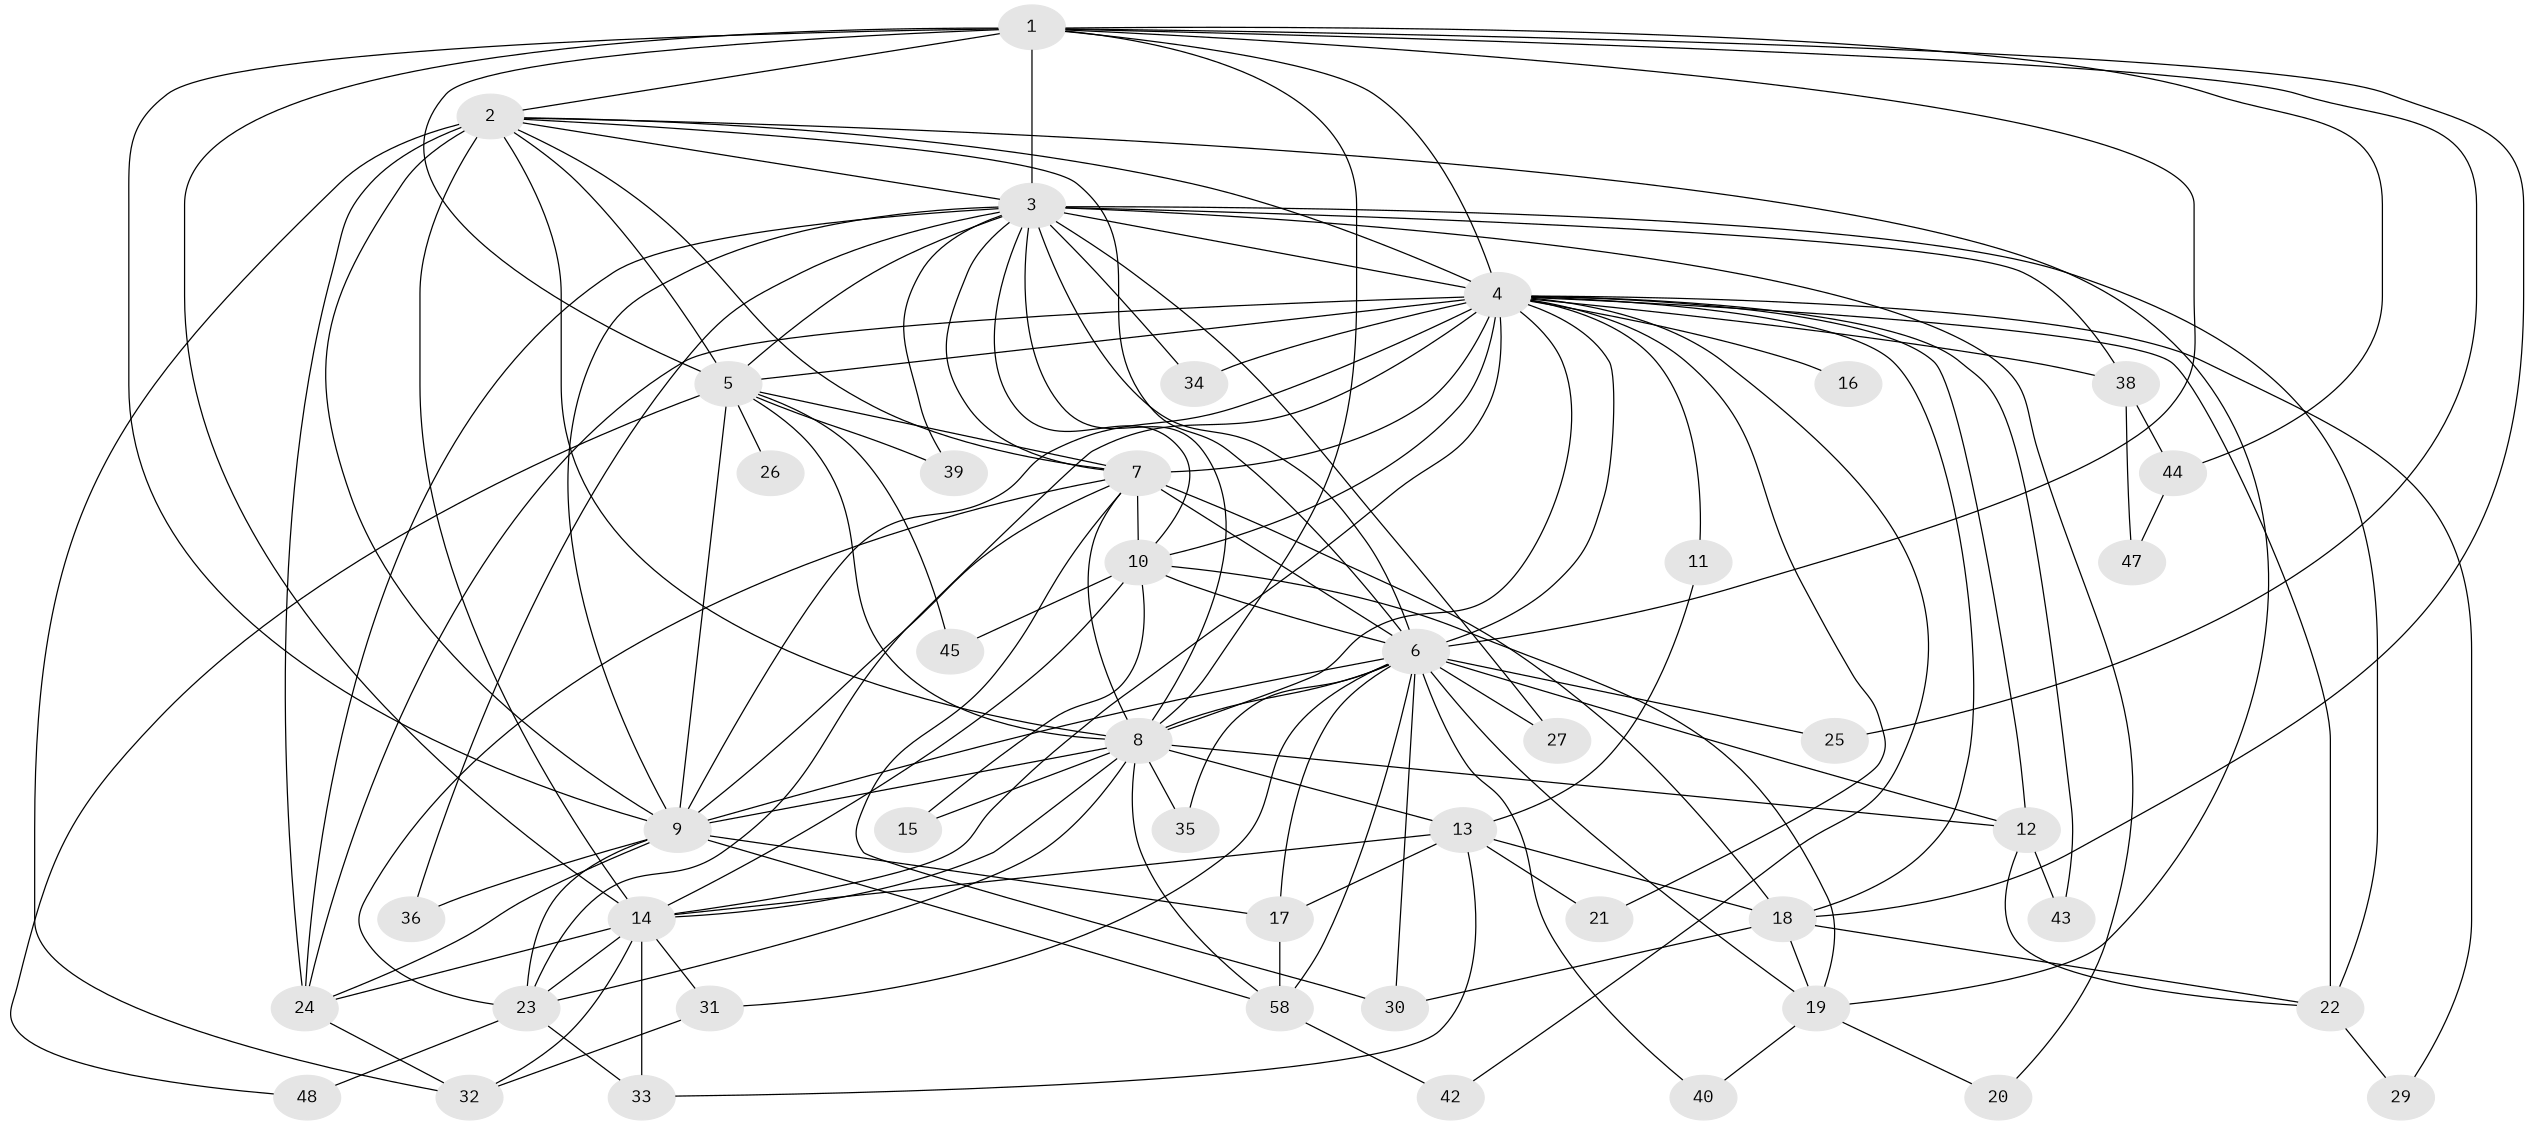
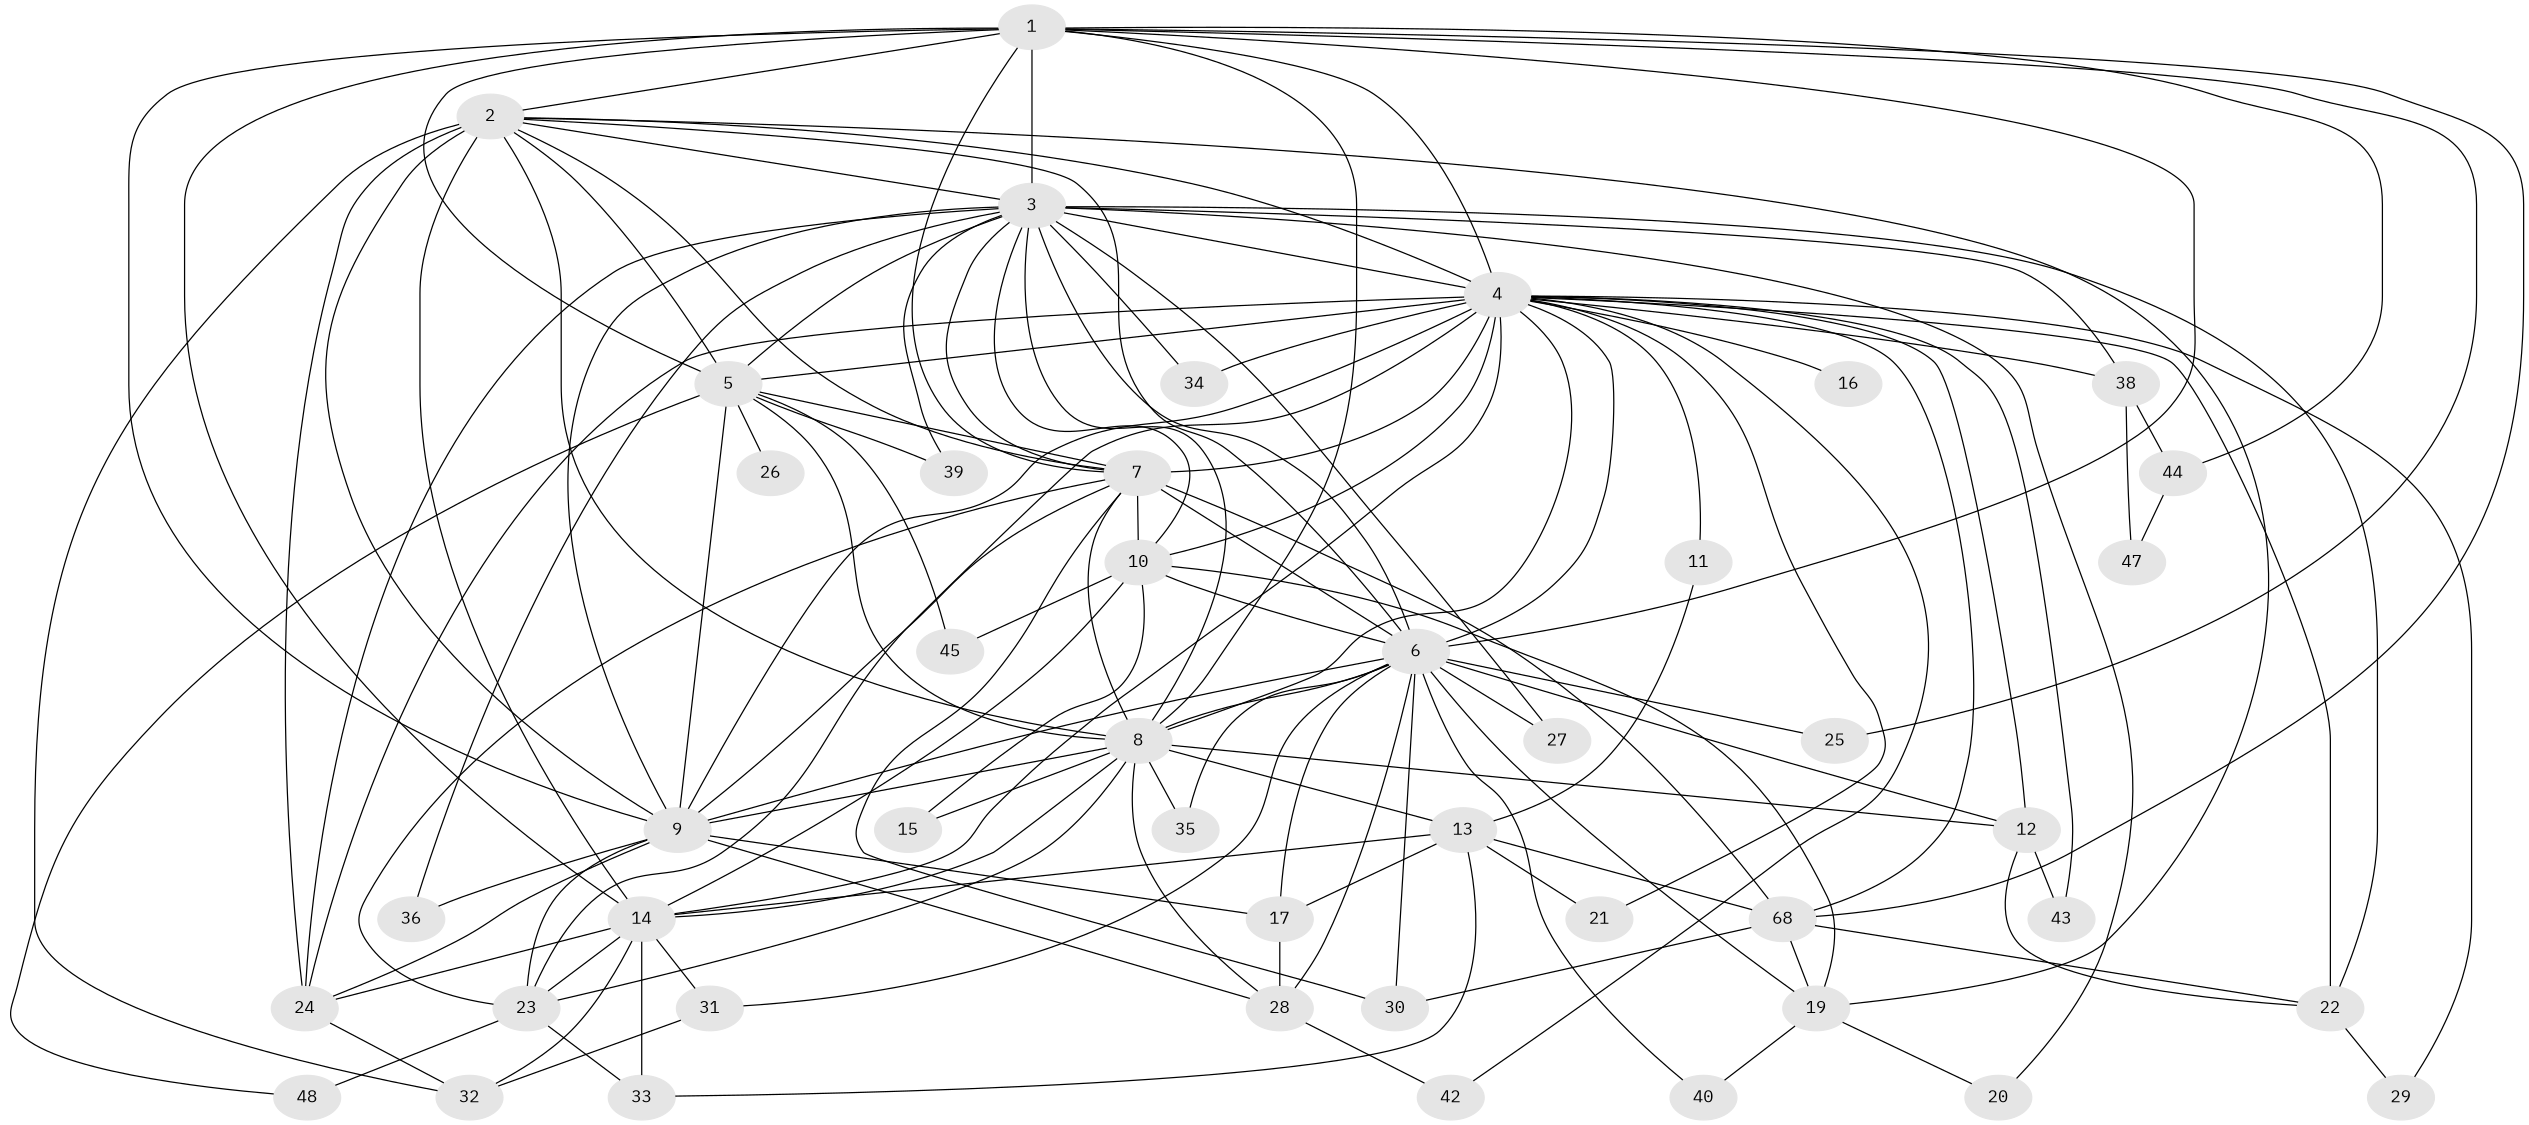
  graph {
    fontname="IBM Plex Mono"
    node [color=gray90 fontname="IBM Plex Mono" style=filled]
    edge [fontname="IBM Plex Mono" weight=1.0]
    1
    2
    3
    4
    5
    6
    7
    8
    9
    14
-   18
+   18 [label=68]
    25
    44
    19
    24
    32
    10
    20
    22
    27
    34
    36
    38
    39
    11
    12
    16
    21
    23
    29
    42
    43
    26
    45
    48
    17
-   28 [label=58]
+   28
    30
    31
    35
    40
    13
    15
    33
    47
    1 -- 2 [weight=2.0]
    1 -- 3 [weight=2.0]
    1 -- 4
    1 -- 5
    1 -- 6 [weight=2.0]
+   1 -- 7
    1 -- 8
    1 -- 9
    1 -- 14
    1 -- 18
    1 -- 25
    1 -- 44
    2 -- 3
    2 -- 4 [weight=2.0]
    2 -- 5
    2 -- 6 [weight=2.0]
    2 -- 7
    2 -- 8
    2 -- 9
    2 -- 14 [weight=8.0]
    2 -- 19
    2 -- 24
    2 -- 32
    3 -- 4 [weight=2.0]
    3 -- 5
    3 -- 6 [weight=2.0]
    3 -- 7 [weight=2.0]
    3 -- 8
    3 -- 9
    3 -- 24
    3 -- 10 [weight=2.0]
    3 -- 20
    3 -- 22
    3 -- 27
    3 -- 34
    3 -- 36
    3 -- 38
    3 -- 39
    4 -- 5
    4 -- 6 [weight=3.0]
    4 -- 7 [weight=6.0]
    4 -- 8
    4 -- 9 [weight=2.0]
    4 -- 14
    4 -- 18 [weight=2.0]
    4 -- 24
    4 -- 10 [weight=2.0]
    4 -- 22
    4 -- 34
    4 -- 38
    4 -- 11
    4 -- 12
    4 -- 16
    4 -- 21
    4 -- 23
    4 -- 29
    4 -- 42
    4 -- 43
    5 -- 7
    5 -- 8
    5 -- 9
    5 -- 39
    5 -- 26
    5 -- 45
    5 -- 48
    6 -- 7 [weight=3.0]
    6 -- 8 [weight=3.0]
    6 -- 9 [weight=2.0]
    6 -- 25 [weight=2.0]
    6 -- 19
    6 -- 27
    6 -- 12
    6 -- 17 [weight=2.0]
    6 -- 28
    6 -- 30
    6 -- 31
    6 -- 35
    6 -- 40
    7 -- 8
    7 -- 9 [weight=2.0]
    7 -- 18
    7 -- 10
    7 -- 23
    7 -- 30
    8 -- 9
    8 -- 14 [weight=2.0]
    8 -- 12
    8 -- 23
    8 -- 28
    8 -- 35
    8 -- 13 [weight=2.0]
    8 -- 15
    9 -- 24
    9 -- 36
    9 -- 23
    9 -- 17
    9 -- 28
    14 -- 24
    14 -- 32
    14 -- 23
    14 -- 31
    14 -- 33
    18 -- 19
    18 -- 22
    18 -- 30
    44 -- 47
    19 -- 20
    19 -- 40
    24 -- 32
    10 -- 6 [weight=3.0]
    10 -- 14
    10 -- 19
    10 -- 45
    10 -- 15
    22 -- 29
    38 -- 44
    38 -- 47
    11 -- 13
    12 -- 22
    12 -- 43
    23 -- 48
    23 -- 33
    17 -- 28
    28 -- 42
    31 -- 32
    13 -- 14
    13 -- 18
    13 -- 21
    13 -- 17
    13 -- 33
  }
